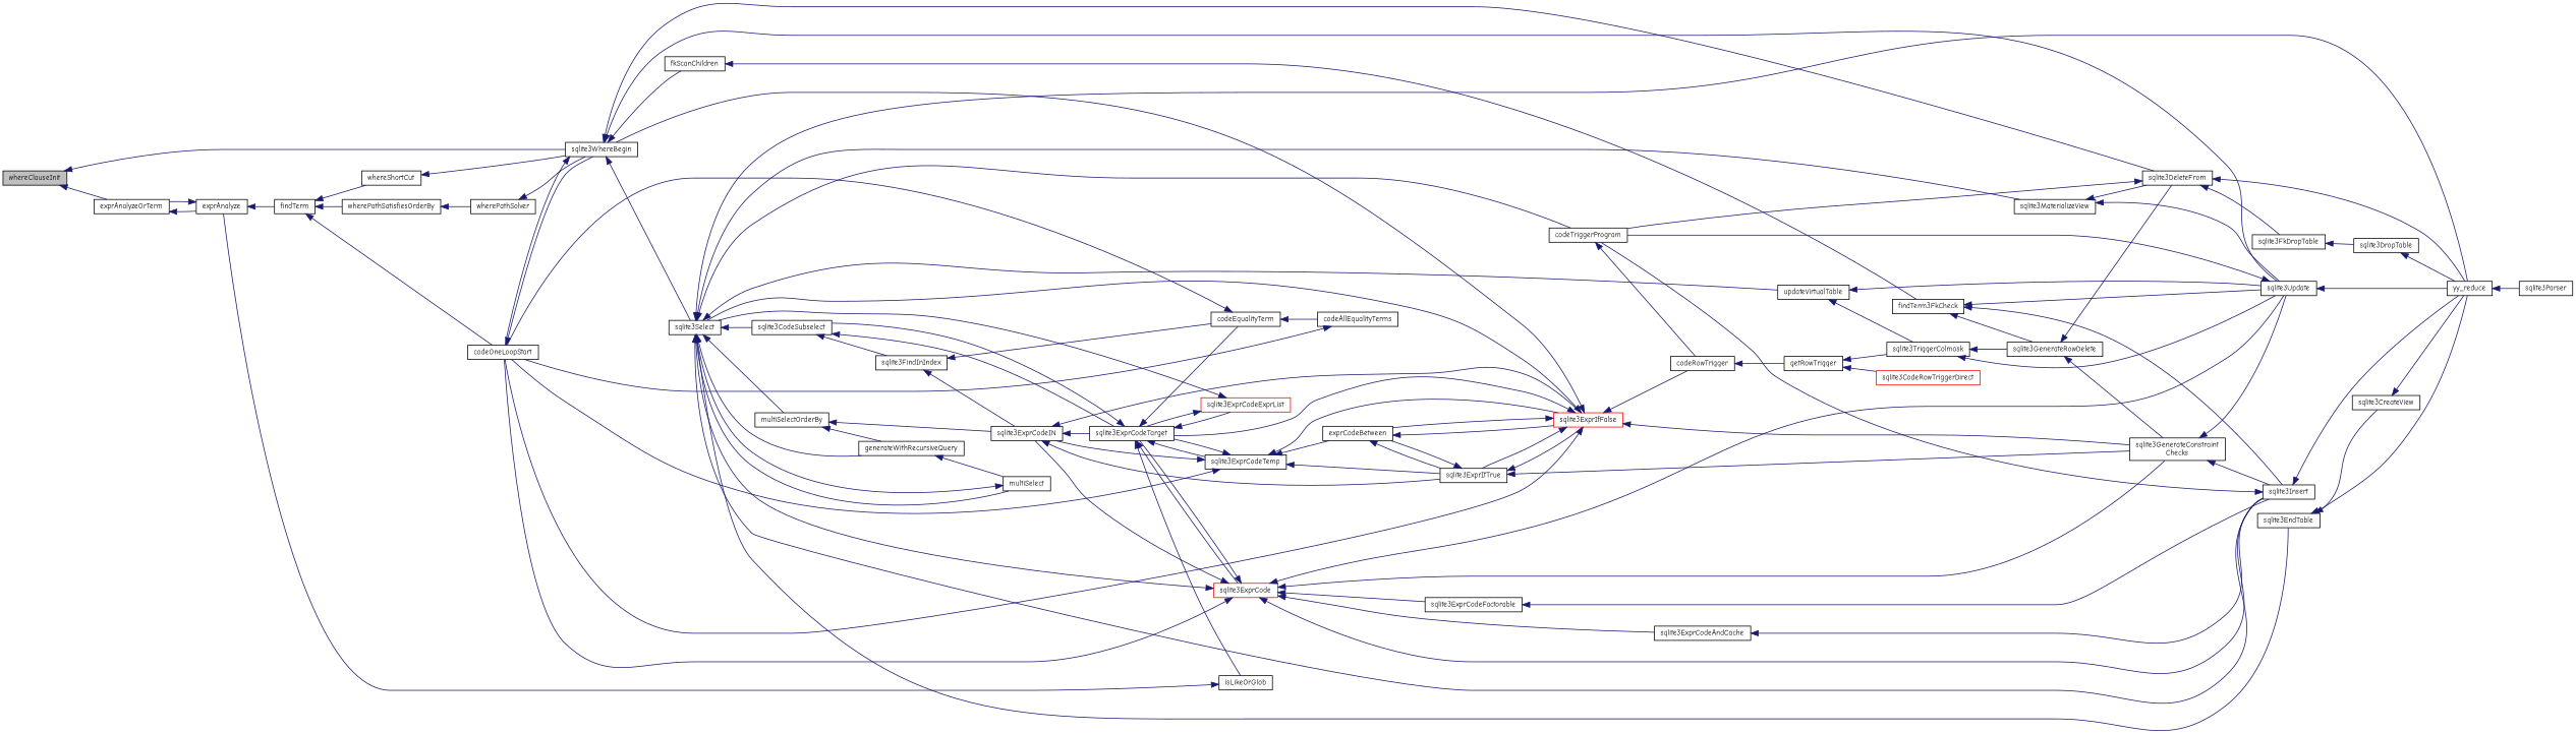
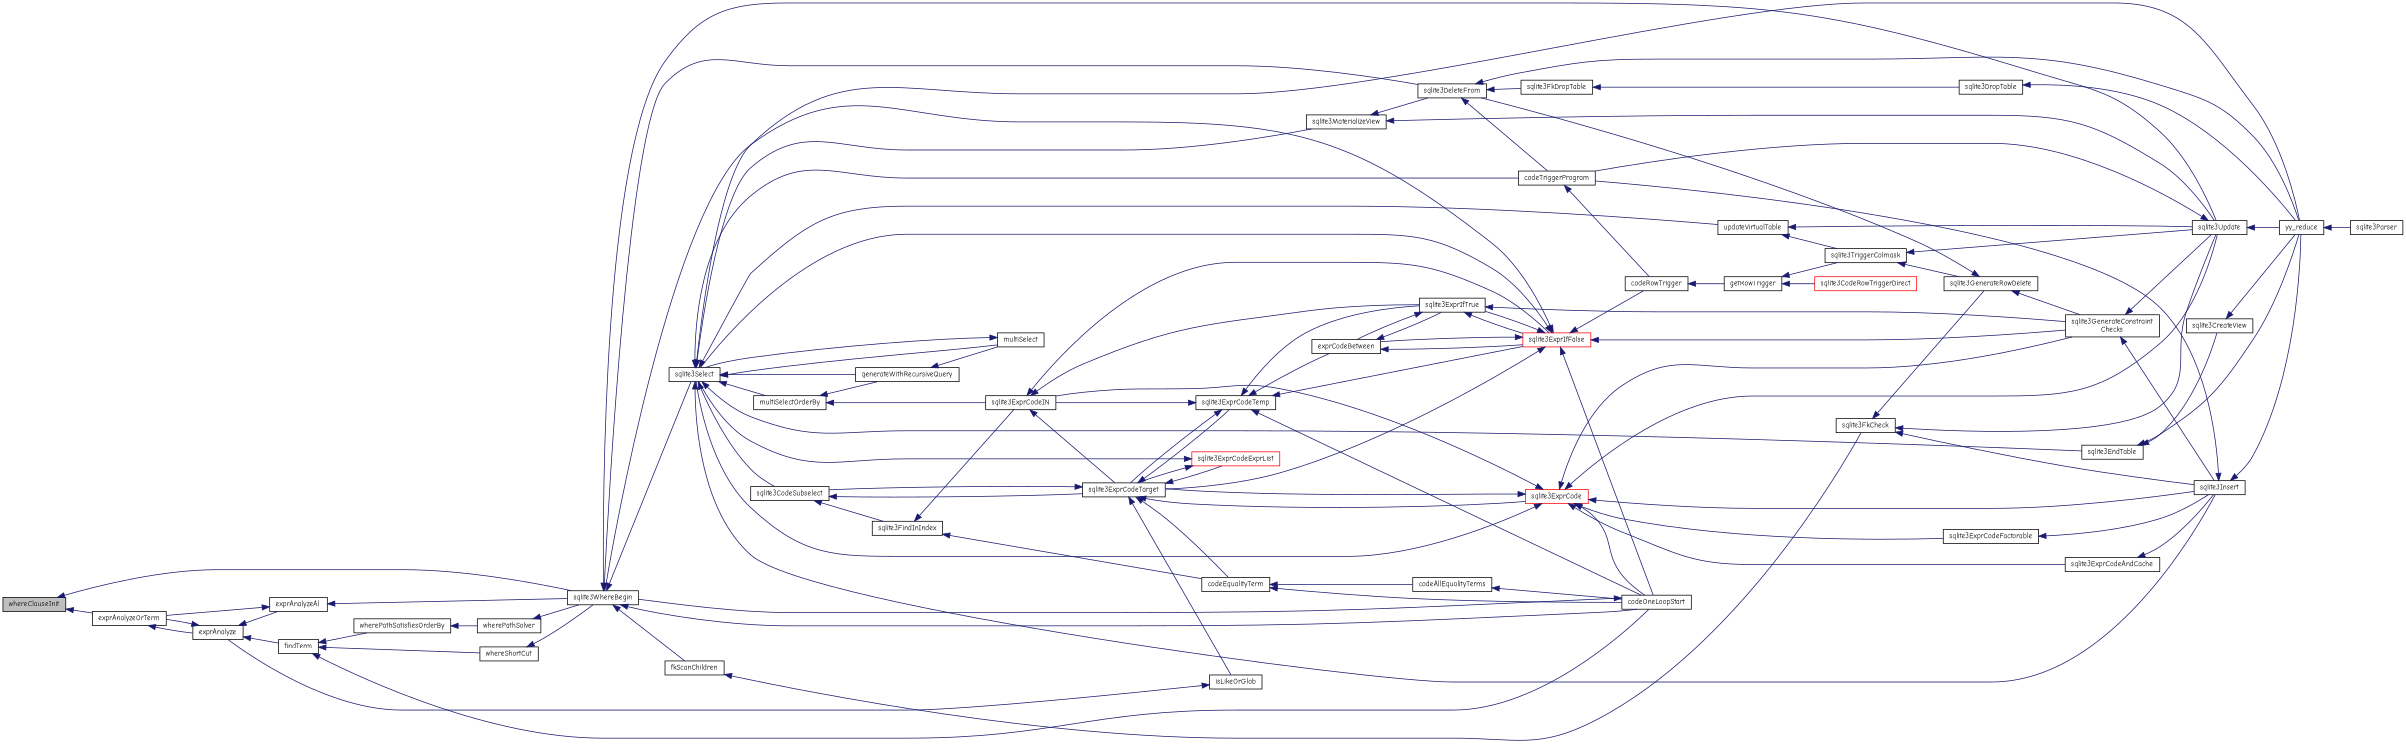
  digraph {
    fontname="Comic Neue"
    rankdir=LR
    node [color=black fillcolor=white fontname="Comic Neue" fontsize=10 shape=record style=filled]
    edge [color=midnightblue dir=back fontname="Comic Neue" fontsize=10 labelfontname=FreeSans labelfontsize=10 style=solid]
    n1 [fillcolor=grey75 fontcolor=black height=0.2 label=whereClauseInit width=0.4]
    n2 [height=0.2 label=exprAnalyzeOrTerm width=0.4]
    n3 [height=0.2 label=sqlite3WhereBegin width=0.4]
    n4 [height=0.2 label=exprAnalyze width=0.4]
    n5 [height=0.2 label=codeOneLoopStart width=0.4]
    n6 [height=0.2 label=sqlite3DeleteFrom width=0.4]
    n7 [height=0.2 label=sqlite3Update width=0.4]
    n8 [height=0.2 label=fkScanChildren width=0.4]
    n9 [height=0.2 label=sqlite3Select width=0.4]
    n10 [height=0.2 label=findTerm width=0.4]
+   n11 [height=0.2 label=exprAnalyzeAll width=0.4]
    n12 [height=0.2 label=wherePathSatisfiesOrderBy width=0.4]
    n13 [height=0.2 label=whereShortCut width=0.4]
    n14 [height=0.2 label=wherePathSolver width=0.4]
    n15 [height=0.2 label=sqlite3FkDropTable width=0.4]
    n16 [height=0.2 label=yy_reduce width=0.4]
    n17 [height=0.2 label=codeTriggerProgram width=0.4]
-   n18 [height=0.2 label=findTerm3FkCheck width=0.4]
+   n18 [height=0.2 label=sqlite3FkCheck width=0.4]
    n19 [height=0.2 label=sqlite3Insert width=0.4]
    n20 [height=0.2 label=sqlite3CodeSubselect width=0.4]
    n21 [height=0.2 label=sqlite3EndTable width=0.4]
    n22 [height=0.2 label=sqlite3MaterializeView width=0.4]
    n23 [height=0.2 label=generateWithRecursiveQuery width=0.4]
    n24 [height=0.2 label=multiSelect width=0.4]
    n25 [height=0.2 label=multiSelectOrderBy width=0.4]
    n26 [height=0.2 label=updateVirtualTable width=0.4]
    n27 [height=0.2 label=sqlite3DropTable width=0.4]
    n28 [height=0.2 label=sqlite3Parser width=0.4]
    n29 [height=0.2 label=codeRowTrigger width=0.4]
    n30 [height=0.2 label=getRowTrigger width=0.4]
    n31 [color=red height=0.2 label=sqlite3CodeRowTriggerDirect width=0.4]
    n32 [height=0.2 label=sqlite3TriggerColmask width=0.4]
    n33 [height=0.2 label=sqlite3GenerateRowDelete width=0.4]
    n34 [height=0.2 label="sqlite3GenerateConstraint\lChecks" width=0.4]
    n35 [height=0.2 label=sqlite3FindInIndex width=0.4]
    n36 [height=0.2 label=sqlite3ExprCodeTarget width=0.4]
    n37 [height=0.2 label=sqlite3CreateView width=0.4]
    n38 [height=0.2 label=sqlite3ExprCodeIN width=0.4]
    n39 [height=0.2 label=codeEqualityTerm width=0.4]
    n40 [height=0.2 label=sqlite3ExprCodeTemp width=0.4]
    n41 [color=red height=0.2 label=sqlite3ExprCode width=0.4]
    n42 [color=red height=0.2 label=sqlite3ExprCodeExprList width=0.4]
    n43 [height=0.2 label=isLikeOrGlob width=0.4]
    n44 [height=0.2 label=sqlite3ExprIfTrue width=0.4]
    n45 [color=red height=0.2 label=sqlite3ExprIfFalse width=0.4]
    n46 [height=0.2 label=codeAllEqualityTerms width=0.4]
    n47 [height=0.2 label=exprCodeBetween width=0.4]
    n48 [height=0.2 label=sqlite3ExprCodeFactorable width=0.4]
    n49 [height=0.2 label=sqlite3ExprCodeAndCache width=0.4]
    n1 -> n2
    n1 -> n3
    n2 -> n4
    n3 -> n5
    n3 -> n6
    n3 -> n7
    n3 -> n8
    n3 -> n9
    n4 -> n2
    n4 -> n10
+   n4 -> n11
    n5 -> n3
    n6 -> n15
    n6 -> n16
    n6 -> n17
    n7 -> n16
    n7 -> n17
    n8 -> n18
    n9 -> n16
    n9 -> n17
    n9 -> n19
    n9 -> n20
    n9 -> n21
    n9 -> n22
    n9 -> n23
    n9 -> n24
    n9 -> n25
    n9 -> n26
    n10 -> n5
    n10 -> n12
    n10 -> n13
+   n11 -> n2
+   n11 -> n3
    n12 -> n14
    n13 -> n3
    n14 -> n3
    n15 -> n27
    n16 -> n28
    n17 -> n29
    n18 -> n7
    n18 -> n19
    n18 -> n33
    n19 -> n16
    n19 -> n17
    n20 -> n35
    n20 -> n36
    n21 -> n16
    n21 -> n37
    n22 -> n6
    n22 -> n7
    n23 -> n24
    n24 -> n9
    n25 -> n23
    n25 -> n38
    n26 -> n7
    n26 -> n32
    n27 -> n16
    n29 -> n30
    n30 -> n31
    n30 -> n32
    n32 -> n7
    n32 -> n33
    n33 -> n6
    n33 -> n34
    n34 -> n7
    n34 -> n19
    n35 -> n38
    n35 -> n39
    n36 -> n20
    n36 -> n39
    n36 -> n40
    n36 -> n41
    n36 -> n42
    n36 -> n43
    n37 -> n16
    n38 -> n36
    n38 -> n44
    n38 -> n45
    n39 -> n5
    n39 -> n46
    n40 -> n5
    n40 -> n36
    n40 -> n38
    n40 -> n44
    n40 -> n45
    n40 -> n47
    n41 -> n5
    n41 -> n7
    n41 -> n9
    n41 -> n19
    n41 -> n34
    n41 -> n36
    n41 -> n38
    n41 -> n48
    n41 -> n49
    n42 -> n9
    n42 -> n36
    n43 -> n4
    n44 -> n34
    n44 -> n45
    n44 -> n47
    n45 -> n3
    n45 -> n5
    n45 -> n9
    n45 -> n29
    n45 -> n34
    n45 -> n36
    n45 -> n44
    n45 -> n47
    n46 -> n5
    n47 -> n44
    n47 -> n45
    n48 -> n19
    n49 -> n19
  }
